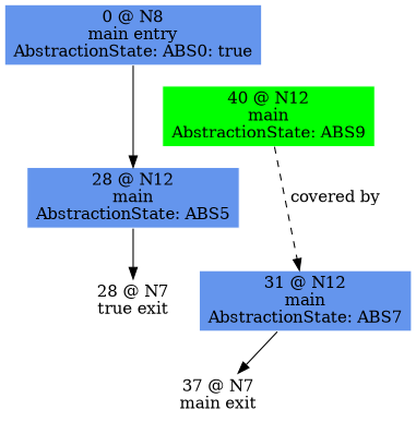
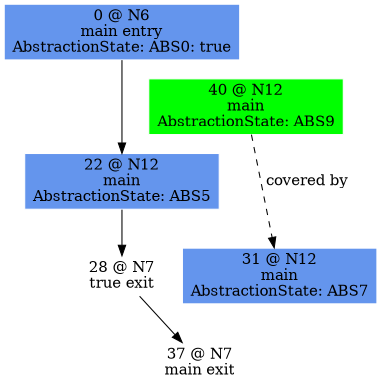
  digraph {
    node [color=white fillcolor=cornflowerblue shape=box style=filled]
-   n1 [label="0 @ N8\nmain entry\nAbstractionState: ABS0: true\n"]
-   n2 [label="28 @ N12\nmain\nAbstractionState: ABS5\n"]
+   n1 [label="0 @ N6\nmain entry\nAbstractionState: ABS0: true\n"]
+   n2 [label="22 @ N12\nmain\nAbstractionState: ABS5\n"]
    n3 [label="28 @ N7\ntrue exit\n" fillcolor=""]
    n4 [label="31 @ N12\nmain\nAbstractionState: ABS7\n"]
    n5 [label="37 @ N7\nmain exit\n" fillcolor=""]
    n6 [fillcolor=green label="40 @ N12\nmain\nAbstractionState: ABS9\n"]
    n1 -> n2
    n2 -> n3
-   n4 -> n5
+   n3 -> n5
    n6 -> n4 [label="covered by" style=dashed weight=0]
  }
